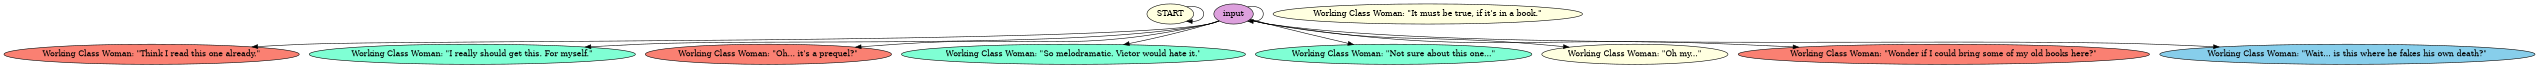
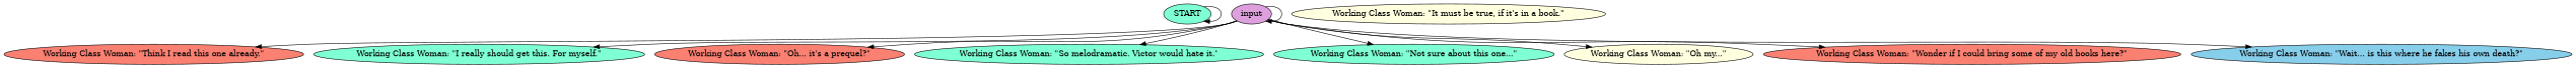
  digraph {
    node [style=filled fillcolor=aquamarine]
-   n1 [label=START fillcolor=lightyellow]
+   n1 [label=START]
    n2 [label=input fillcolor=plum]
    n3 [label="Working Class Woman: \"Think I read this one already.\"" fillcolor=salmon]
    n4 [label="Working Class Woman: \"I really should get this. For myself.\""]
    n5 [label="Working Class Woman: \"Oh... it's a prequel?\"" fillcolor=salmon]
    n6 [label="Working Class Woman: \"So melodramatic. Victor would hate it.\""]
    n7 [label="Working Class Woman: \"Not sure about this one...\""]
    n8 [label="Working Class Woman: \"Oh my...\"" fillcolor=lightyellow]
    n9 [label="Working Class Woman: \"Wonder if I could bring some of my old books here?\"" fillcolor=salmon]
    n10 [label="Working Class Woman: \"Wait... is this where he fakes his own death?\"" fillcolor=skyblue]
    n11 [label="Working Class Woman: \"It must be true, if it's in a book.\"" fillcolor=lightyellow]
    n1 -> n1
    n2 -> n2
    n2 -> n3
    n2 -> n4
    n2 -> n5
    n2 -> n6
    n2 -> n7
    n2 -> n8
    n2 -> n9
    n2 -> n10
  }
